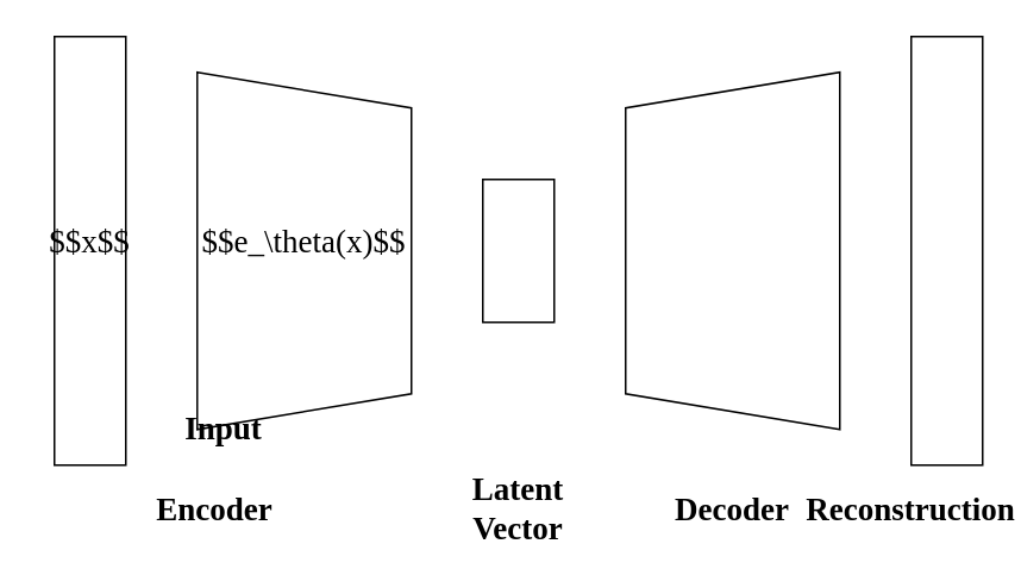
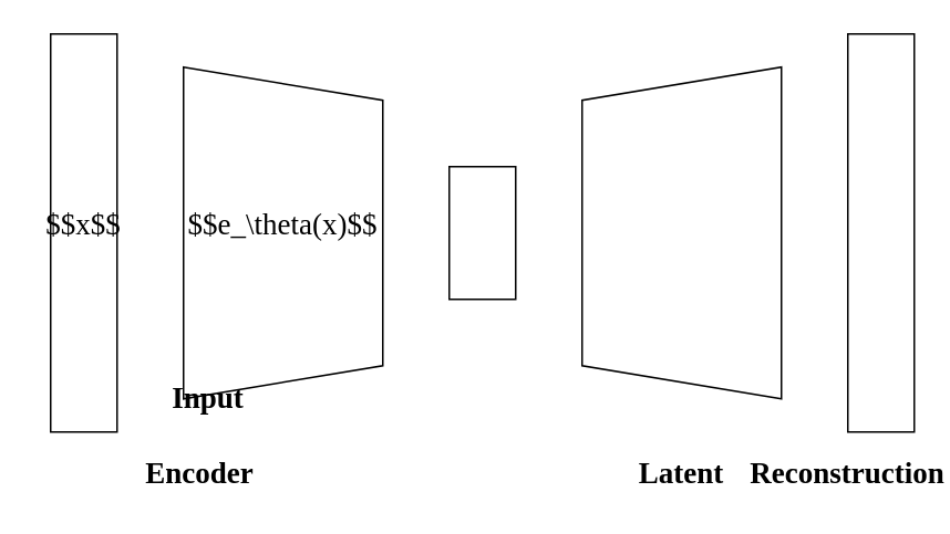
  <mxCell id="0" />
  <mxCell id="1" parent="0" />
  <mxCell id="2" value="" style="rounded=0;whiteSpace=wrap;html=1;fillColor=none;" vertex="1" parent="1"><mxGeometry x="30" y="20" width="40" height="240" as="geometry" /></mxCell>
  <mxCell id="3" value="" style="shape=trapezoid;perimeter=trapezoidPerimeter;whiteSpace=wrap;html=1;fixedSize=1;rotation=90;fillColor=none;" vertex="1" parent="1"><mxGeometry x="70" y="80" width="200" height="120" as="geometry" /></mxCell>
  <mxCell id="4" value="" style="shape=trapezoid;perimeter=trapezoidPerimeter;whiteSpace=wrap;html=1;fixedSize=1;rotation=-90;fillColor=none;" vertex="1" parent="1"><mxGeometry x="310" y="80" width="200" height="120" as="geometry" /></mxCell>
  <mxCell id="5" value="" style="rounded=0;whiteSpace=wrap;html=1;fillColor=none;" vertex="1" parent="1"><mxGeometry x="270" y="100" width="40" height="80" as="geometry" /></mxCell>
  <mxCell id="6" value="" style="rounded=0;whiteSpace=wrap;html=1;fillColor=none;" vertex="1" parent="1"><mxGeometry x="510" y="20" width="40" height="240" as="geometry" /></mxCell>
  <mxCell id="7" value="&lt;b&gt;Input&lt;/b&gt;" style="text;html=1;strokeColor=none;fillColor=none;align=center;verticalAlign=middle;whiteSpace=wrap;rounded=0;fontFamily=Times New Roman;fontSize=18;" vertex="1" parent="1"><mxGeometry x="95" y="225" width="60" height="30" as="geometry" /></mxCell>
  <mxCell id="8" value="&lt;b&gt;Encoder&lt;/b&gt;" style="text;html=1;strokeColor=none;fillColor=none;align=center;verticalAlign=middle;whiteSpace=wrap;rounded=0;fontFamily=Times New Roman;fontSize=18;" vertex="1" parent="1"><mxGeometry x="90" y="270" width="60" height="30" as="geometry" /></mxCell>
- <mxCell id="9" value="&lt;b&gt;Latent Vector&lt;/b&gt;" style="text;html=1;strokeColor=none;fillColor=none;align=center;verticalAlign=middle;whiteSpace=wrap;rounded=0;fontFamily=Times New Roman;fontSize=18;" vertex="1" parent="1"><mxGeometry x="260" y="270" width="60" height="30" as="geometry" /></mxCell>
- <mxCell id="10" value="&lt;b&gt;Decoder&lt;/b&gt;" style="text;html=1;strokeColor=none;fillColor=none;align=center;verticalAlign=middle;whiteSpace=wrap;rounded=0;fontFamily=Times New Roman;fontSize=18;" vertex="1" parent="1"><mxGeometry x="380" y="270" width="60" height="30" as="geometry" /></mxCell>
+ <mxCell id="10" value="&lt;b&gt;Latent&lt;/b&gt;" style="text;html=1;strokeColor=none;fillColor=none;align=center;verticalAlign=middle;whiteSpace=wrap;rounded=0;fontFamily=Times New Roman;fontSize=18;" vertex="1" parent="1"><mxGeometry x="380" y="270" width="60" height="30" as="geometry" /></mxCell>
  <mxCell id="11" value="&lt;b&gt;Reconstruction&lt;/b&gt;" style="text;html=1;strokeColor=none;fillColor=none;align=center;verticalAlign=middle;whiteSpace=wrap;rounded=0;fontFamily=Times New Roman;fontSize=18;" vertex="1" parent="1"><mxGeometry x="480" y="270" width="60" height="30" as="geometry" /></mxCell>
  <mxCell id="12" value="&lt;font style=&quot;font-size: 18px;&quot; face=&quot;Times New Roman&quot;&gt;$$e_\theta(x)$$&lt;/font&gt;" style="text;html=1;strokeColor=none;fillColor=none;align=center;verticalAlign=middle;rounded=0;whiteSpace=wrap;" vertex="1" parent="1"><mxGeometry x="140" y="120" width="60" height="30" as="geometry" /></mxCell>
  <mxCell id="13" value="&lt;font style=&quot;font-size: 18px;&quot; face=&quot;Times New Roman&quot;&gt;$$x$$&lt;/font&gt;" style="text;html=1;strokeColor=none;fillColor=none;align=center;verticalAlign=middle;rounded=0;whiteSpace=wrap;" vertex="1" parent="1"><mxGeometry x="20" y="120" width="60" height="30" as="geometry" /></mxCell>
